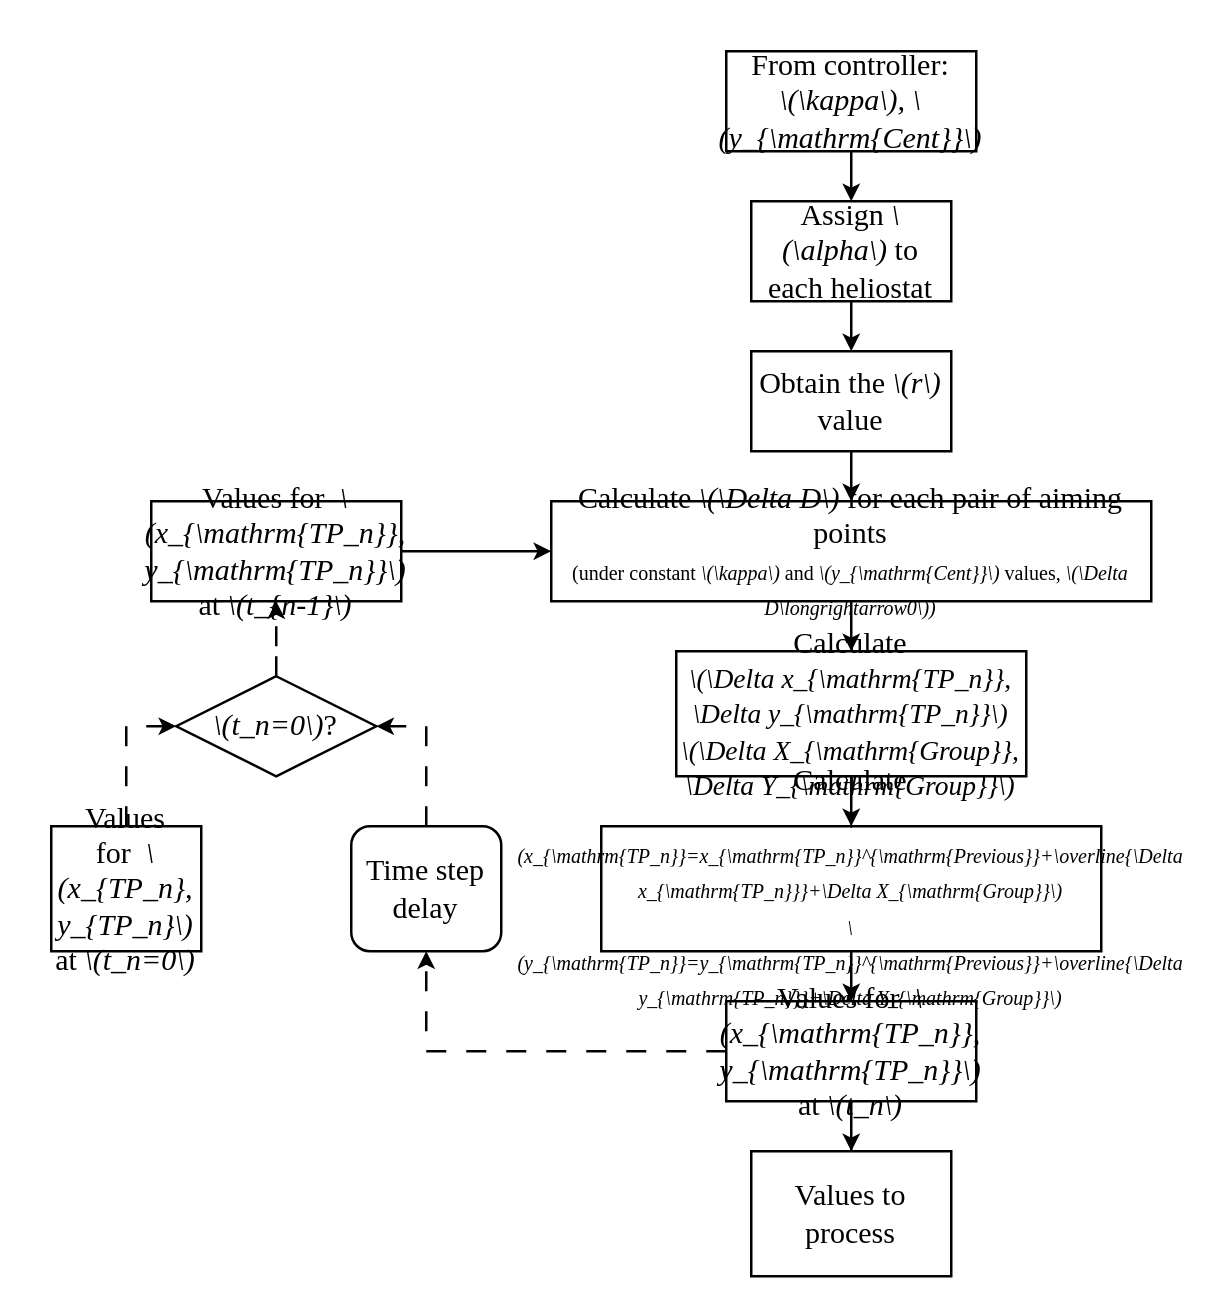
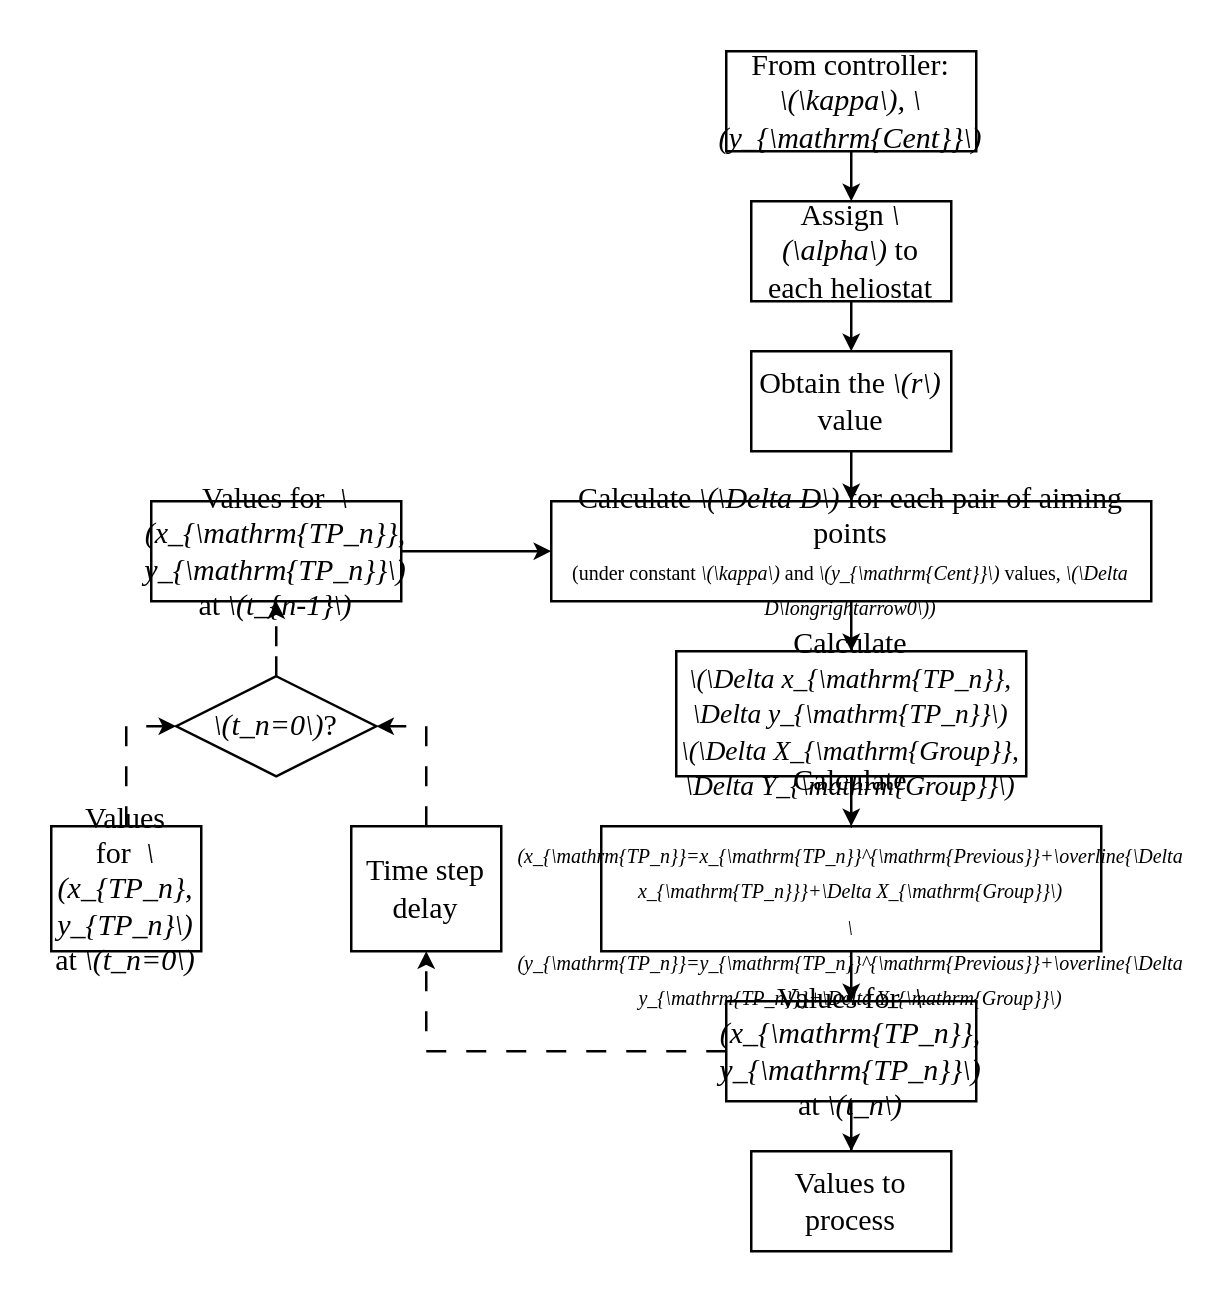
  <mxCell id="0" />
  <mxCell id="1" parent="0" />
  <mxCell id="2" style="edgeStyle=orthogonalEdgeStyle;rounded=0;orthogonalLoop=1;jettySize=auto;html=1;exitX=0.5;exitY=1;exitDx=0;exitDy=0;entryX=0.5;entryY=0;entryDx=0;entryDy=0;endSize=4;fontFamily=Computer Modern;fontSource=https%3A%2F%2Ffonts.googleapis.com%2Fcss%3Ffamily%3DLatin%2BModern%2BMath;" parent="1" source="3" target="5" edge="1"><mxGeometry relative="1" as="geometry" /></mxCell>
  <mxCell id="3" value="&lt;font data-font-src=&quot;https://fonts.googleapis.com/css?family=Computer+Modern&quot;&gt;&lt;font data-font-src=&quot;https://fonts.googleapis.com/css?family=Latin+Modern+Math&quot;&gt;From controller:&lt;/font&gt;&lt;br&gt;&lt;font data-font-src=&quot;https://fonts.googleapis.com/css?family=Latin+Modern+Math&quot;&gt;&lt;i&gt;\(\kappa\), \(y_{\mathrm{Cent}}\)&lt;/i&gt;&lt;/font&gt;&lt;/font&gt;" style="rounded=0;whiteSpace=wrap;html=1;fontFamily=Computer Modern;fontSource=https%3A%2F%2Ffonts.googleapis.com%2Fcss%3Ffamily%3DLatin%2BModern%2BMath;" parent="1" vertex="1"><mxGeometry x="290" y="20" width="100" height="40" as="geometry" /></mxCell>
  <mxCell id="4" style="edgeStyle=orthogonalEdgeStyle;rounded=0;orthogonalLoop=1;jettySize=auto;html=1;exitX=0.5;exitY=1;exitDx=0;exitDy=0;entryX=0.5;entryY=0;entryDx=0;entryDy=0;endSize=4;fontFamily=Computer Modern;fontSource=https%3A%2F%2Ffonts.googleapis.com%2Fcss%3Ffamily%3DLatin%2BModern%2BMath;" parent="1" source="5" target="7" edge="1"><mxGeometry relative="1" as="geometry" /></mxCell>
  <mxCell id="5" value="&lt;font data-font-src=&quot;https://fonts.googleapis.com/css?family=Computer+Modern&quot;&gt;&lt;font&gt;Assign &lt;/font&gt;&lt;font data-font-src=&quot;https://fonts.googleapis.com/css?family=Latin+Modern+Math&quot;&gt;&lt;i&gt;\(\alpha\)&lt;/i&gt;&lt;/font&gt;&lt;font&gt;&lt;i&gt; &lt;/i&gt;to each heliostat&lt;/font&gt;&lt;/font&gt;" style="rounded=0;whiteSpace=wrap;html=1;fontFamily=Computer Modern;fontSource=https%3A%2F%2Ffonts.googleapis.com%2Fcss%3Ffamily%3DLatin%2BModern%2BMath;" parent="1" vertex="1"><mxGeometry x="300" y="80" width="80" height="40" as="geometry" /></mxCell>
  <mxCell id="6" style="edgeStyle=orthogonalEdgeStyle;rounded=0;orthogonalLoop=1;jettySize=auto;html=1;exitX=0.5;exitY=1;exitDx=0;exitDy=0;entryX=0.5;entryY=0;entryDx=0;entryDy=0;endSize=4;fontFamily=Computer Modern;fontSource=https%3A%2F%2Ffonts.googleapis.com%2Fcss%3Ffamily%3DLatin%2BModern%2BMath;" parent="1" source="7" target="9" edge="1"><mxGeometry relative="1" as="geometry" /></mxCell>
  <mxCell id="7" value="&lt;font data-font-src=&quot;https://fonts.googleapis.com/css?family=Computer+Modern&quot;&gt;&lt;font data-font-src=&quot;https://fonts.googleapis.com/css?family=Latin+Modern+Math&quot;&gt;Obtain the &lt;/font&gt;&lt;font data-font-src=&quot;https://fonts.googleapis.com/css?family=Latin+Modern+Math&quot;&gt;&lt;i&gt;\(r\)&lt;/i&gt; value&lt;/font&gt;&lt;/font&gt;" style="rounded=0;whiteSpace=wrap;html=1;fontFamily=Computer Modern;fontSource=https%3A%2F%2Ffonts.googleapis.com%2Fcss%3Ffamily%3DLatin%2BModern%2BMath;" parent="1" vertex="1"><mxGeometry x="300" y="140" width="80" height="40" as="geometry" /></mxCell>
  <mxCell id="8" style="edgeStyle=orthogonalEdgeStyle;rounded=0;orthogonalLoop=1;jettySize=auto;html=1;exitX=0.5;exitY=1;exitDx=0;exitDy=0;entryX=0.5;entryY=0;entryDx=0;entryDy=0;endSize=4;fontFamily=Computer Modern;fontSource=https%3A%2F%2Ffonts.googleapis.com%2Fcss%3Ffamily%3DLatin%2BModern%2BMath;" parent="1" source="9" target="11" edge="1"><mxGeometry relative="1" as="geometry" /></mxCell>
  <mxCell id="9" value="&lt;font data-font-src=&quot;https://fonts.googleapis.com/css?family=Latin+Modern+Math&quot;&gt;Calculate &lt;i&gt;\(\Delta D\)&lt;/i&gt; for each pair of aiming points&lt;br&gt;&lt;font style=&quot;font-size: 8px;&quot;&gt;(under constant &lt;i&gt;\(\kappa\)&lt;/i&gt; and&lt;i&gt; \(y_{\mathrm{Cent}}\)&lt;/i&gt; values, &lt;i&gt;\(\Delta D\longrightarrow0\))&lt;/i&gt;&lt;/font&gt;&lt;/font&gt;" style="rounded=0;whiteSpace=wrap;html=1;fontFamily=Computer Modern;fontSource=https%3A%2F%2Ffonts.googleapis.com%2Fcss%3Ffamily%3DLatin%2BModern%2BMath;" parent="1" vertex="1"><mxGeometry x="220" y="200" width="240" height="40" as="geometry" /></mxCell>
  <mxCell id="10" style="edgeStyle=orthogonalEdgeStyle;rounded=0;orthogonalLoop=1;jettySize=auto;html=1;exitX=0.5;exitY=1;exitDx=0;exitDy=0;entryX=0.5;entryY=0;entryDx=0;entryDy=0;endSize=4;fontFamily=Computer Modern;fontSource=https%3A%2F%2Ffonts.googleapis.com%2Fcss%3Ffamily%3DLatin%2BModern%2BMath;" parent="1" source="11" target="17" edge="1"><mxGeometry relative="1" as="geometry" /></mxCell>
  <mxCell id="11" value="&lt;font data-font-src=&quot;https://fonts.googleapis.com/css?family=Latin+Modern+Math&quot;&gt;Calculate&lt;br&gt;&lt;i style=&quot;font-size: 11px;&quot;&gt;\(\Delta x_{\mathrm{TP_n}}, \Delta y_{\mathrm{TP_n}}\)&lt;br&gt;\(\Delta X_{\mathrm{Group}}, \Delta Y_{\mathrm{Group}}\)&lt;/i&gt;&lt;/font&gt;" style="rounded=0;whiteSpace=wrap;html=1;fontFamily=Computer Modern;fontSource=https%3A%2F%2Ffonts.googleapis.com%2Fcss%3Ffamily%3DLatin%2BModern%2BMath;" parent="1" vertex="1"><mxGeometry x="270" y="260" width="140" height="50" as="geometry" /></mxCell>
  <mxCell id="12" value="" style="edgeStyle=orthogonalEdgeStyle;rounded=0;orthogonalLoop=1;jettySize=auto;html=1;endSize=4;fontFamily=Computer Modern;fontSource=https%3A%2F%2Ffonts.googleapis.com%2Fcss%3Ffamily%3DLatin%2BModern%2BMath;" parent="1" source="14" target="15" edge="1"><mxGeometry relative="1" as="geometry" /></mxCell>
  <mxCell id="13" style="edgeStyle=orthogonalEdgeStyle;rounded=0;orthogonalLoop=1;jettySize=auto;html=1;exitX=0;exitY=0.5;exitDx=0;exitDy=0;entryX=0.5;entryY=1;entryDx=0;entryDy=0;endSize=4;dashed=1;fontFamily=Computer Modern;fontSource=https%3A%2F%2Ffonts.googleapis.com%2Fcss%3Ffamily%3DLatin%2BModern%2BMath;dashPattern=8 8;" parent="1" source="14" target="19" edge="1"><mxGeometry relative="1" as="geometry" /></mxCell>
  <mxCell id="14" value="&lt;font&gt;Values for&amp;nbsp; &lt;i&gt;\(x_{\mathrm{TP_n}}, y_{\mathrm{TP_n}}\) &lt;/i&gt;at&lt;i&gt; \(t_n\)&lt;/i&gt;&lt;/font&gt;" style="rounded=0;whiteSpace=wrap;html=1;fontFamily=Computer Modern;fontSource=https%3A%2F%2Ffonts.googleapis.com%2Fcss%3Ffamily%3DLatin%2BModern%2BMath;" parent="1" vertex="1"><mxGeometry x="290" y="400" width="100" height="40" as="geometry" /></mxCell>
- <mxCell id="15" value="&lt;font data-font-src=&quot;https://fonts.googleapis.com/css?family=Latin+Modern+Math&quot;&gt;Values to process&lt;/font&gt;" style="rounded=0;whiteSpace=wrap;html=1;fontFamily=Computer Modern;fontSource=https%3A%2F%2Ffonts.googleapis.com%2Fcss%3Ffamily%3DLatin%2BModern%2BMath;" parent="1" vertex="1"><mxGeometry x="300" y="460" width="80" height="50" as="geometry" /></mxCell>
+ <mxCell id="15" value="&lt;font data-font-src=&quot;https://fonts.googleapis.com/css?family=Latin+Modern+Math&quot;&gt;Values to process&lt;/font&gt;" style="rounded=0;whiteSpace=wrap;html=1;fontFamily=Computer Modern;fontSource=https%3A%2F%2Ffonts.googleapis.com%2Fcss%3Ffamily%3DLatin%2BModern%2BMath;" parent="1" vertex="1"><mxGeometry x="300" y="460" width="80" height="40" as="geometry" /></mxCell>
  <mxCell id="16" style="edgeStyle=orthogonalEdgeStyle;rounded=0;orthogonalLoop=1;jettySize=auto;html=1;exitX=0.5;exitY=1;exitDx=0;exitDy=0;entryX=0.5;entryY=0;entryDx=0;entryDy=0;endSize=4;fontFamily=Computer Modern;fontSource=https%3A%2F%2Ffonts.googleapis.com%2Fcss%3Ffamily%3DLatin%2BModern%2BMath;" parent="1" source="17" target="14" edge="1"><mxGeometry relative="1" as="geometry" /></mxCell>
  <mxCell id="17" value="&lt;font data-font-src=&quot;https://fonts.googleapis.com/css?family=Latin+Modern+Math&quot;&gt;Calculate&lt;br&gt;&lt;/font&gt;&lt;i style=&quot;border-color: var(--border-color); font-size: 8px;&quot;&gt;&lt;font style=&quot;font-size: 8px;&quot; data-font-src=&quot;https://fonts.googleapis.com/css?family=Latin+Modern+Math&quot;&gt;\(x_{\mathrm{TP_n}}=x_{\mathrm{TP_n}}^{\mathrm{Previous}}+\overline{\Delta x_{\mathrm{TP_n}}}+\Delta X_{\mathrm{Group}}\)&lt;font style=&quot;border-color: var(--border-color); font-size: 8px; font-style: normal;&quot;&gt;&lt;br style=&quot;border-color: var(--border-color);&quot;&gt;&lt;/font&gt;&lt;i style=&quot;border-color: var(--border-color);&quot;&gt;\(y_{\mathrm{TP_n}}=y_{\mathrm{TP_n}}^{\mathrm{Previous}}+\overline{\Delta y_{\mathrm{TP_n}}}+\Delta Y_{\mathrm{Group}}\)&lt;/i&gt;&lt;/font&gt;&lt;br&gt;&lt;/i&gt;" style="rounded=0;whiteSpace=wrap;html=1;fontFamily=Computer Modern;fontSource=https%3A%2F%2Ffonts.googleapis.com%2Fcss%3Ffamily%3DLatin%2BModern%2BMath;" parent="1" vertex="1"><mxGeometry x="240" y="330" width="200" height="50" as="geometry" /></mxCell>
  <mxCell id="18" style="edgeStyle=orthogonalEdgeStyle;rounded=0;orthogonalLoop=1;jettySize=auto;html=1;entryX=1;entryY=0.5;entryDx=0;entryDy=0;endSize=4;dashed=1;dashPattern=8 8;" parent="1" source="19" target="21" edge="1"><mxGeometry relative="1" as="geometry"><Array as="points"><mxPoint x="170" y="290" /></Array></mxGeometry></mxCell>
- <mxCell id="19" value="&lt;font data-font-src=&quot;https://fonts.googleapis.com/css?family=Latin+Modern+Math&quot;&gt;Time step delay&lt;/font&gt;" style="whiteSpace=wrap;html=1;fontFamily=Computer Modern;fontSource=https%3A%2F%2Ffonts.googleapis.com%2Fcss%3Ffamily%3DLatin%2BModern%2BMath;rounded=1;" parent="1" vertex="1"><mxGeometry x="140" y="330" width="60" height="50" as="geometry" /></mxCell>
+ <mxCell id="19" value="&lt;font data-font-src=&quot;https://fonts.googleapis.com/css?family=Latin+Modern+Math&quot;&gt;Time step delay&lt;/font&gt;" style="rounded=0;whiteSpace=wrap;html=1;fontFamily=Computer Modern;fontSource=https%3A%2F%2Ffonts.googleapis.com%2Fcss%3Ffamily%3DLatin%2BModern%2BMath;" parent="1" vertex="1"><mxGeometry x="140" y="330" width="60" height="50" as="geometry" /></mxCell>
  <mxCell id="20" value="" style="edgeStyle=orthogonalEdgeStyle;rounded=0;orthogonalLoop=1;jettySize=auto;html=1;endSize=4;dashed=1;dashPattern=8 8;" parent="1" source="21" target="25" edge="1"><mxGeometry relative="1" as="geometry" /></mxCell>
  <mxCell id="21" value="&lt;i&gt;\(t_n=0\)&lt;/i&gt;?" style="rhombus;whiteSpace=wrap;html=1;fontFamily=Computer Modern;fontSource=https%3A%2F%2Ffonts.googleapis.com%2Fcss%3Ffamily%3DLatin%2BModern%2BMath;" parent="1" vertex="1"><mxGeometry x="70" y="270" width="80" height="40" as="geometry" /></mxCell>
  <mxCell id="22" style="edgeStyle=orthogonalEdgeStyle;rounded=0;orthogonalLoop=1;jettySize=auto;html=1;exitX=0.5;exitY=0;exitDx=0;exitDy=0;entryX=0;entryY=0.5;entryDx=0;entryDy=0;endSize=4;dashed=1;dashPattern=8 8;" parent="1" source="23" target="21" edge="1"><mxGeometry relative="1" as="geometry" /></mxCell>
  <mxCell id="23" value="Values for&amp;nbsp;&amp;nbsp;&lt;i style=&quot;border-color: var(--border-color);&quot;&gt;\(x_{TP_n}, y_{TP_n}\) &lt;/i&gt;&lt;span style=&quot;border-color: var(--border-color);&quot;&gt;at&lt;/span&gt;&lt;i style=&quot;border-color: var(--border-color);&quot;&gt; \(t_n=0\)&lt;/i&gt;" style="rounded=0;whiteSpace=wrap;html=1;fontFamily=Computer Modern;fontSource=https%3A%2F%2Ffonts.googleapis.com%2Fcss%3Ffamily%3DLatin%2BModern%2BMath;" parent="1" vertex="1"><mxGeometry x="20" y="330" width="60" height="50" as="geometry" /></mxCell>
  <mxCell id="24" value="" style="edgeStyle=orthogonalEdgeStyle;rounded=0;orthogonalLoop=1;jettySize=auto;html=1;endSize=4;fontFamily=Computer Modern;fontSource=https%3A%2F%2Ffonts.googleapis.com%2Fcss%3Ffamily%3DLatin%2BModern%2BMath;" parent="1" source="25" target="9" edge="1"><mxGeometry relative="1" as="geometry" /></mxCell>
  <mxCell id="25" value="&lt;font&gt;Values for&amp;nbsp; &lt;i&gt;\(x_{\mathrm{TP_n}}, y_{\mathrm{TP_n}}\) &lt;/i&gt;at&lt;i&gt; \(t_{n-1}\)&lt;/i&gt;&lt;/font&gt;" style="rounded=0;whiteSpace=wrap;html=1;fontFamily=Computer Modern;fontSource=https%3A%2F%2Ffonts.googleapis.com%2Fcss%3Ffamily%3DLatin%2BModern%2BMath;" parent="1" vertex="1"><mxGeometry x="60" y="200" width="100" height="40" as="geometry" /></mxCell>
